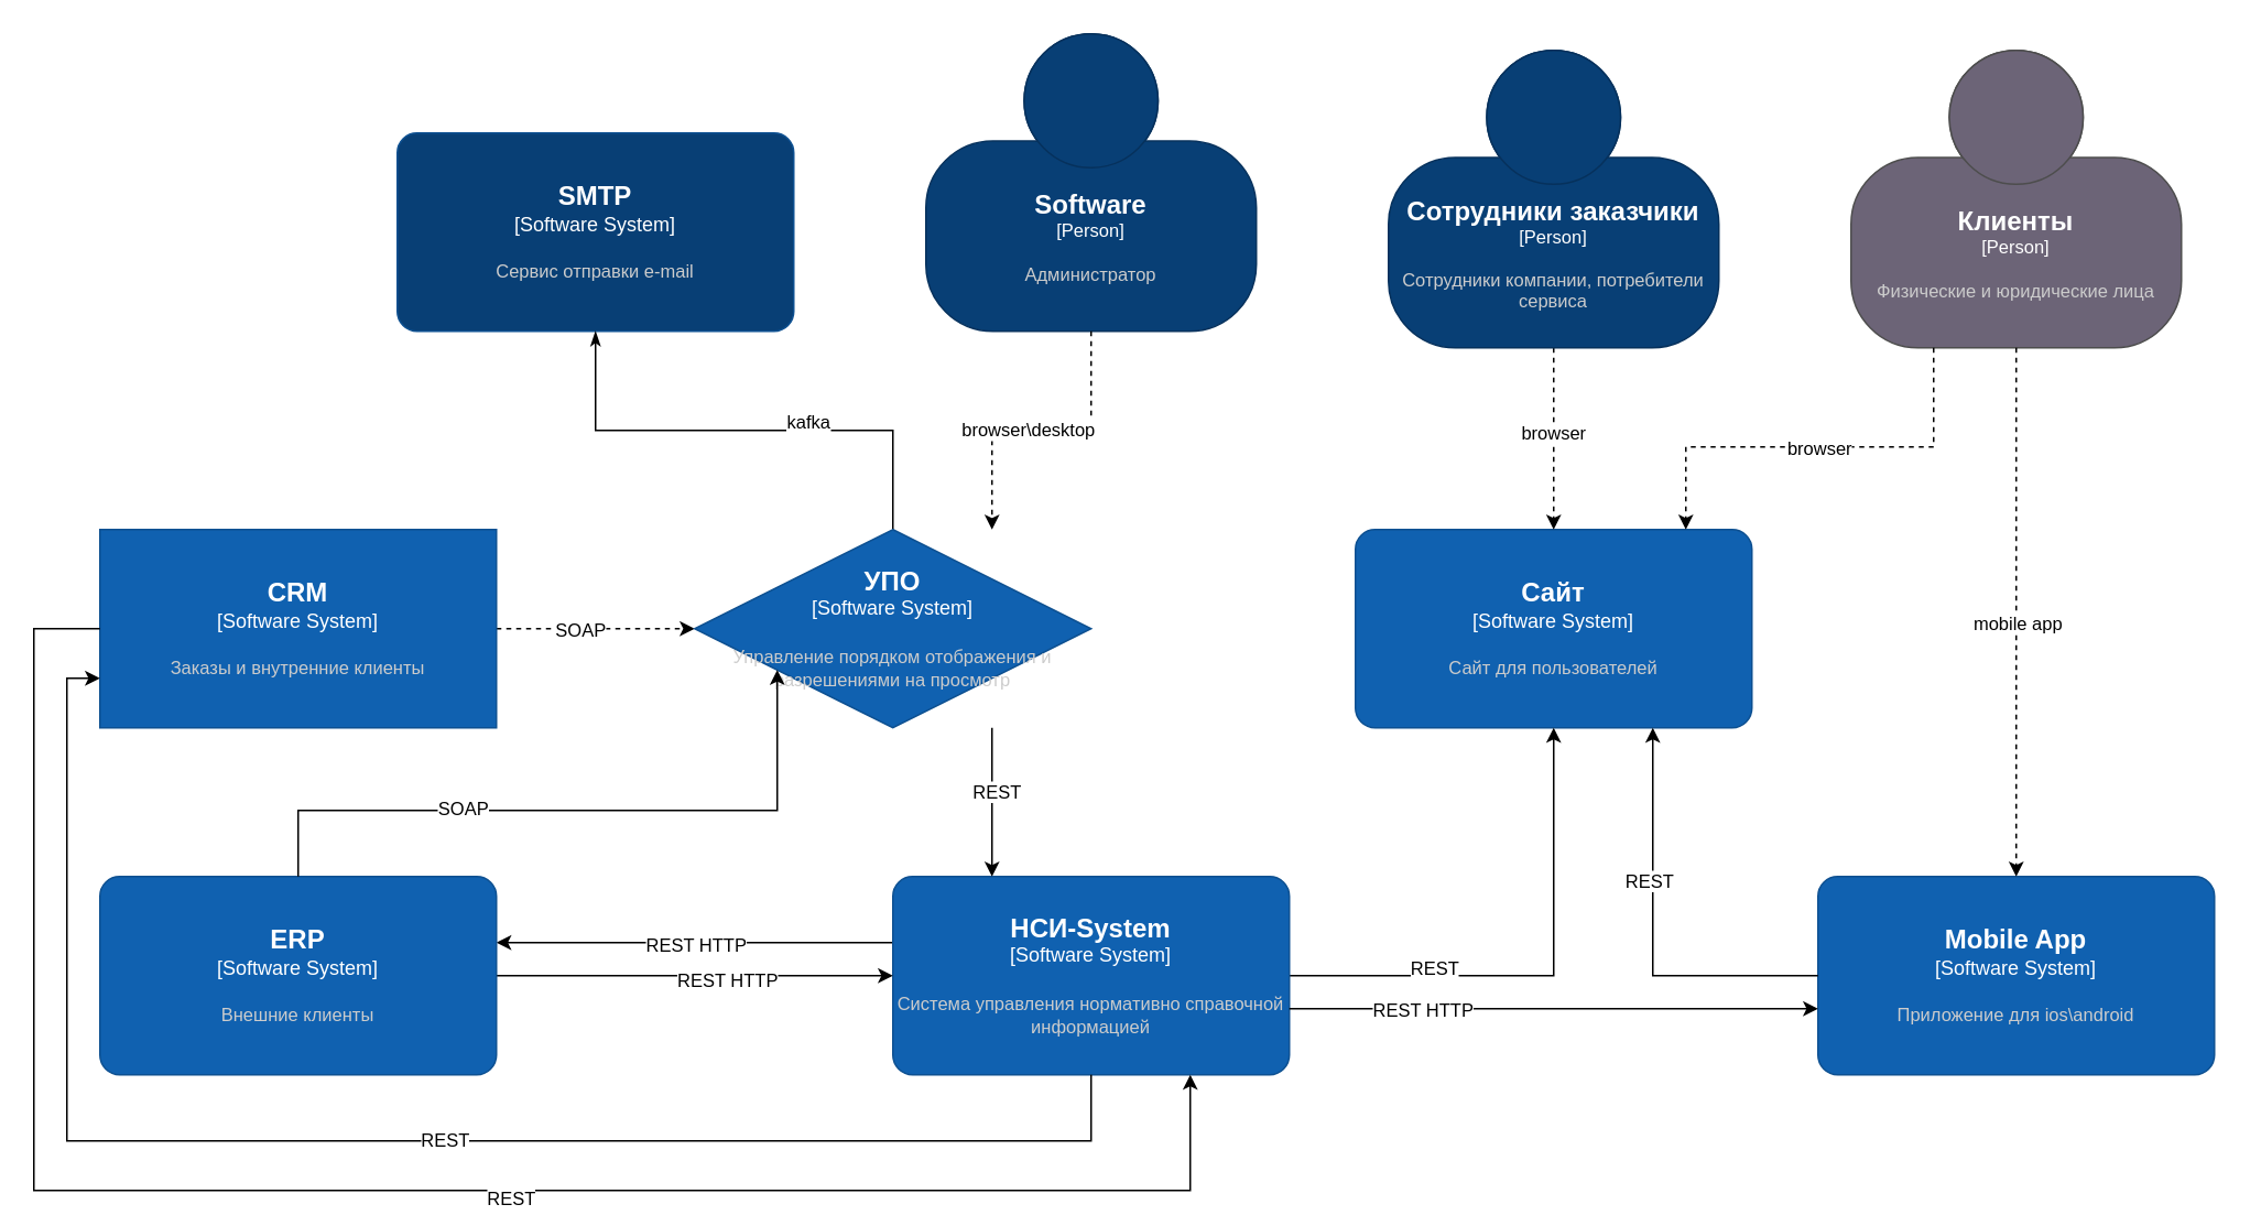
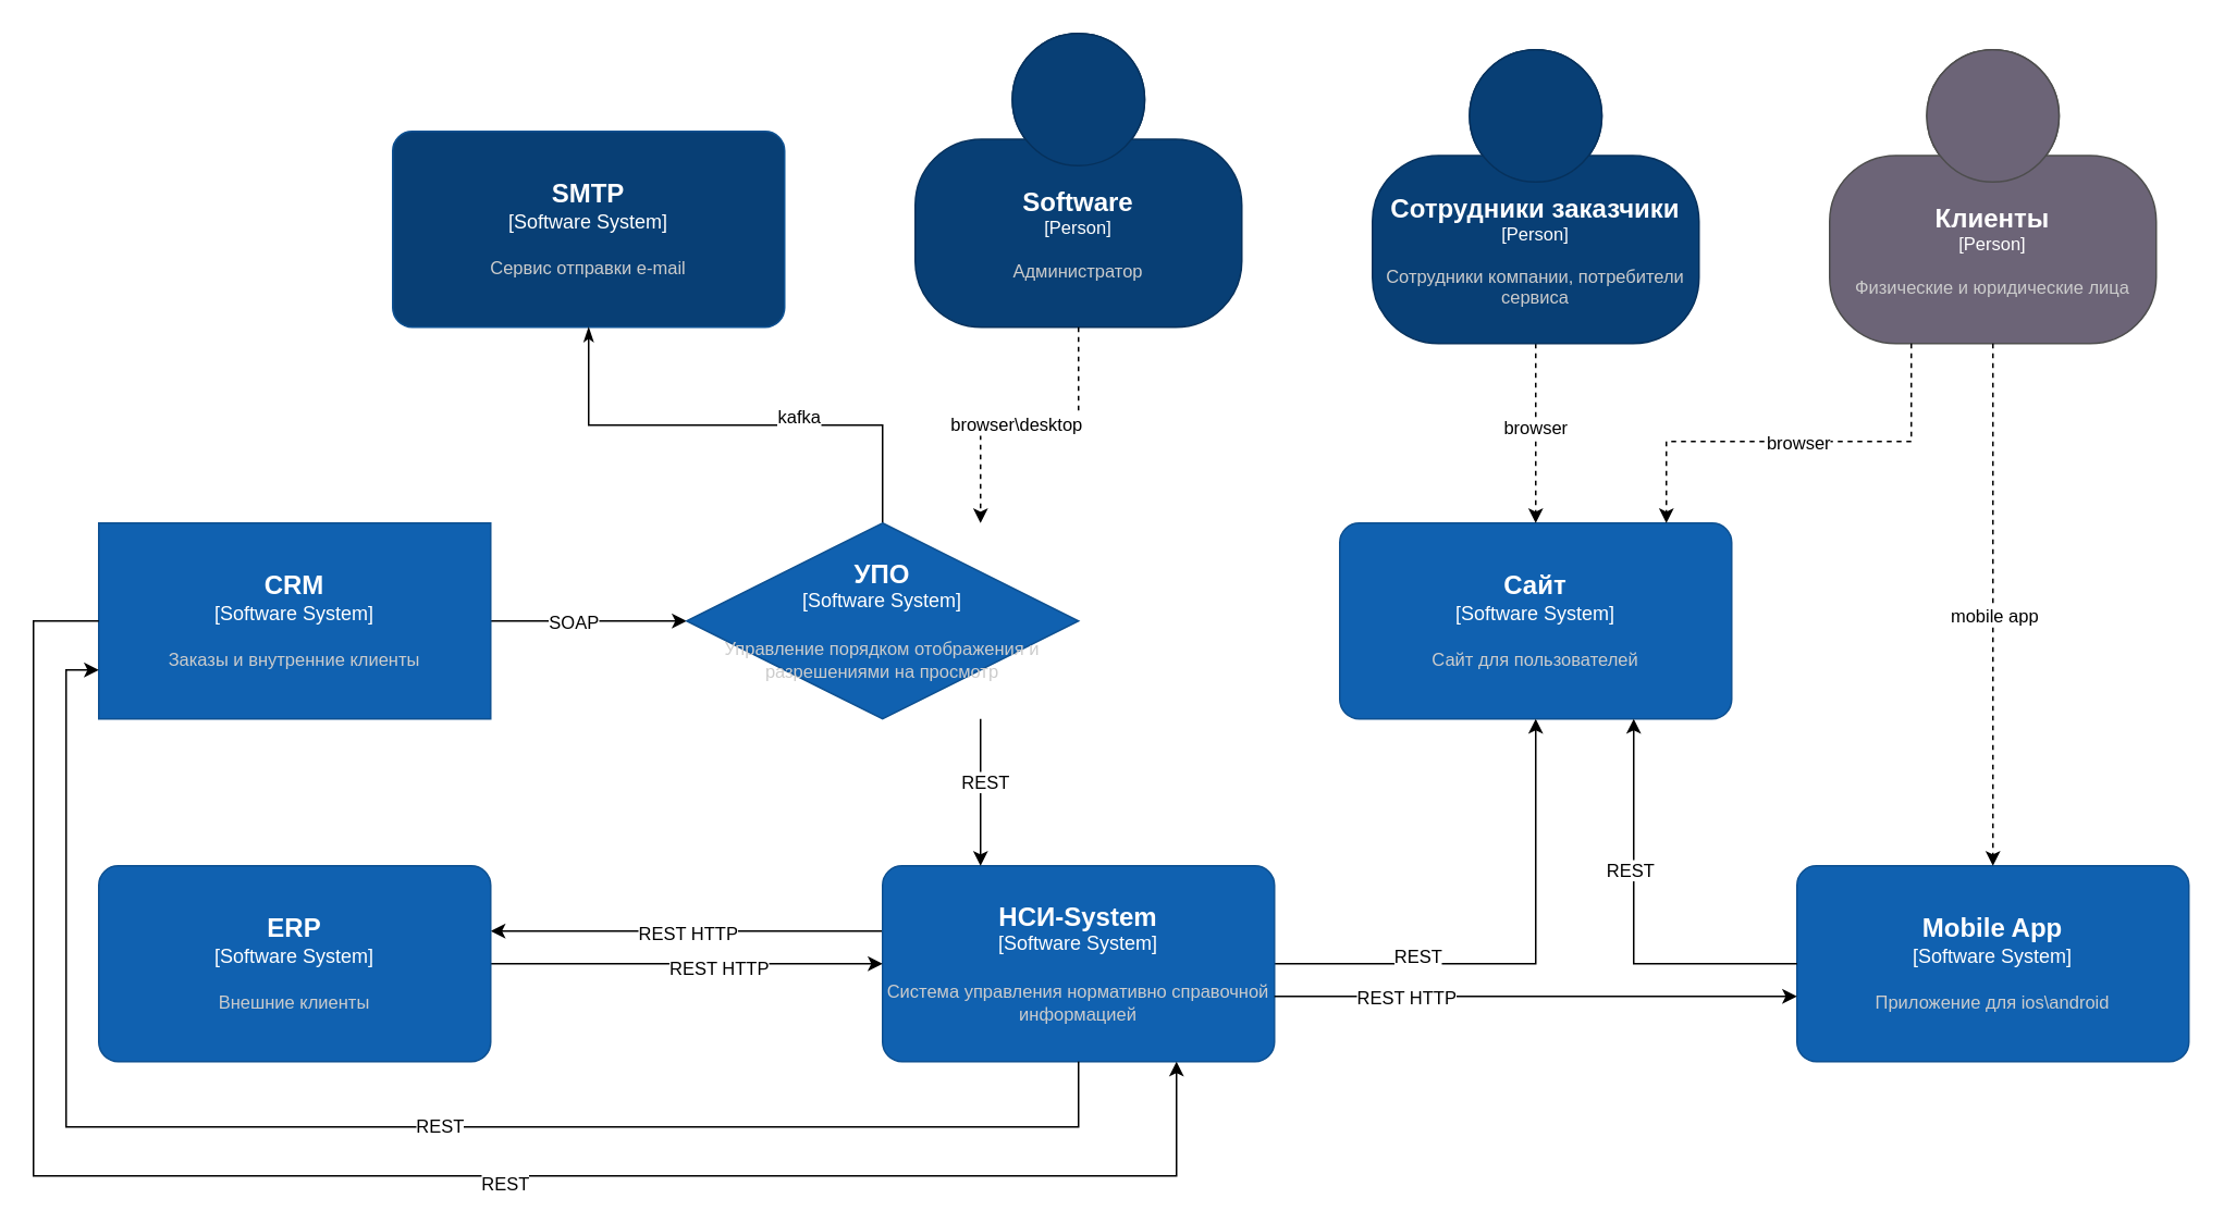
  <mxCell id="0" />
  <mxCell id="1" parent="0" />
- <mxCell id="2" style="edgeStyle=orthogonalEdgeStyle;rounded=0;orthogonalLoop=1;jettySize=auto;html=1;dashed=1;" edge="1" parent="1" source="4" target="28"><mxGeometry relative="1" as="geometry" /></mxCell>
+ <mxCell id="2" style="edgeStyle=orthogonalEdgeStyle;rounded=0;orthogonalLoop=1;jettySize=auto;html=1;" edge="1" parent="1" source="4" target="28"><mxGeometry relative="1" as="geometry" /></mxCell>
  <mxCell id="3" value="SOAP" style="edgeLabel;html=1;align=center;verticalAlign=middle;resizable=0;points=[];numbered=0;" vertex="1" connectable="0" parent="2"><mxGeometry x="-0.356" y="1" relative="1" as="geometry"><mxPoint x="11" y="1" as="offset" /></mxGeometry></mxCell>
  <mxCell id="4" value="&lt;font style=&quot;font-size: 16px&quot;&gt;&lt;b&gt;CRM&lt;/b&gt;&lt;/font&gt;&lt;div&gt;[Software System]&lt;/div&gt;&lt;br&gt;&lt;div&gt;&lt;font style=&quot;font-size: 11px&quot;&gt;&lt;font color=&quot;#cccccc&quot;&gt;Заказы и внутренние клиенты&lt;/font&gt;&lt;/div&gt;" style="whiteSpace=wrap;html=1;labelBackgroundColor=none;fillColor=#1061B0;fontColor=#ffffff;align=center;arcSize=10;strokeColor=#0D5091;metaEdit=1;resizable=0;points=[[0.25,0,0],[0.5,0,0],[0.75,0,0],[1,0.25,0],[1,0.5,0],[1,0.75,0],[0.75,1,0],[0.5,1,0],[0.25,1,0],[0,0.75,0],[0,0.5,0],[0,0.25,0]];rounded=0;" parent="1" vertex="1"><mxGeometry x="60" y="320" width="240" height="120" as="geometry" /></mxCell>
  <mxCell id="5" value="&lt;font style=&quot;font-size: 16px&quot;&gt;&lt;b&gt;Сайт&lt;/b&gt;&lt;/font&gt;&lt;div&gt;[Software System]&lt;/div&gt;&lt;br&gt;&lt;div&gt;&lt;font style=&quot;font-size: 11px&quot;&gt;&lt;font color=&quot;#cccccc&quot;&gt;Сайт для пользователей&lt;/font&gt;&lt;/div&gt;" style="rounded=1;whiteSpace=wrap;html=1;labelBackgroundColor=none;fillColor=#1061B0;fontColor=#ffffff;align=center;arcSize=10;strokeColor=#0D5091;metaEdit=1;resizable=0;points=[[0.25,0,0],[0.5,0,0],[0.75,0,0],[1,0.25,0],[1,0.5,0],[1,0.75,0],[0.75,1,0],[0.5,1,0],[0.25,1,0],[0,0.75,0],[0,0.5,0],[0,0.25,0]];" parent="1" vertex="1"><mxGeometry x="820" y="320" width="240" height="120" as="geometry" /></mxCell>
  <mxCell id="6" style="edgeStyle=orthogonalEdgeStyle;rounded=0;orthogonalLoop=1;jettySize=auto;html=1;" edge="1" parent="1" source="10" target="5"><mxGeometry relative="1" as="geometry" /></mxCell>
  <mxCell id="7" value="REST" style="edgeLabel;html=1;align=center;verticalAlign=middle;resizable=0;points=[];numbered=0;" vertex="1" connectable="0" parent="6"><mxGeometry x="-0.438" y="5" relative="1" as="geometry"><mxPoint as="offset" /></mxGeometry></mxCell>
  <mxCell id="8" style="edgeStyle=orthogonalEdgeStyle;rounded=0;orthogonalLoop=1;jettySize=auto;html=1;" edge="1" parent="1" source="10" target="13"><mxGeometry relative="1" as="geometry"><Array as="points"><mxPoint x="420" y="570" /><mxPoint x="420" y="570" /></Array></mxGeometry></mxCell>
  <mxCell id="9" value="REST HTTP" style="edgeLabel;html=1;align=center;verticalAlign=middle;resizable=0;points=[];numbered=0;" vertex="1" connectable="0" parent="8"><mxGeometry y="1" relative="1" as="geometry"><mxPoint as="offset" /></mxGeometry></mxCell>
  <mxCell id="10" value="&lt;font style=&quot;font-size: 16px&quot;&gt;&lt;b&gt;НСИ-System&lt;/b&gt;&lt;/font&gt;&lt;div&gt;[Software System]&lt;/div&gt;&lt;br&gt;&lt;div&gt;&lt;font style=&quot;font-size: 11px&quot;&gt;&lt;font color=&quot;#cccccc&quot;&gt;Система управления нормативно справочной информацией&lt;/font&gt;&lt;/div&gt;" style="rounded=1;whiteSpace=wrap;html=1;labelBackgroundColor=none;fillColor=#1061B0;fontColor=#ffffff;align=center;arcSize=10;strokeColor=#0D5091;metaEdit=1;resizable=0;points=[[0.25,0,0],[0.5,0,0],[0.75,0,0],[1,0.25,0],[1,0.5,0],[1,0.75,0],[0.75,1,0],[0.5,1,0],[0.25,1,0],[0,0.75,0],[0,0.5,0],[0,0.25,0]];" parent="1" vertex="1"><mxGeometry x="540" y="530" width="240" height="120" as="geometry" /></mxCell>
  <mxCell id="11" style="edgeStyle=orthogonalEdgeStyle;rounded=0;orthogonalLoop=1;jettySize=auto;html=1;" edge="1" parent="1" source="13" target="10"><mxGeometry relative="1" as="geometry" /></mxCell>
  <mxCell id="12" value="REST HTTP" style="edgeLabel;html=1;align=center;verticalAlign=middle;resizable=0;points=[];numbered=0;" vertex="1" connectable="0" parent="11"><mxGeometry x="0.156" y="-2" relative="1" as="geometry"><mxPoint as="offset" /></mxGeometry></mxCell>
  <mxCell id="13" value="&lt;font style=&quot;font-size: 16px&quot;&gt;&lt;b&gt;ERP&lt;/b&gt;&lt;/font&gt;&lt;div&gt;[Software System]&lt;/div&gt;&lt;br&gt;&lt;div&gt;&lt;font style=&quot;font-size: 11px&quot;&gt;&lt;font color=&quot;#cccccc&quot;&gt;Внешние клиенты&lt;/font&gt;&lt;/div&gt;" style="rounded=1;whiteSpace=wrap;html=1;labelBackgroundColor=none;fillColor=#1061B0;fontColor=#ffffff;align=center;arcSize=10;strokeColor=#0D5091;metaEdit=1;resizable=0;points=[[0.25,0,0],[0.5,0,0],[0.75,0,0],[1,0.25,0],[1,0.5,0],[1,0.75,0],[0.75,1,0],[0.5,1,0],[0.25,1,0],[0,0.75,0],[0,0.5,0],[0,0.25,0]];" parent="1" vertex="1"><mxGeometry x="60" y="530" width="240" height="120" as="geometry" /></mxCell>
  <mxCell id="14" value="&lt;font style=&quot;font-size: 16px&quot;&gt;&lt;b&gt;SMTP&lt;/b&gt;&lt;/font&gt;&lt;div&gt;[Software System]&lt;/div&gt;&lt;br&gt;&lt;div&gt;&lt;font style=&quot;font-size: 11px&quot;&gt;&lt;font color=&quot;#cccccc&quot;&gt;Сервис отправки e-mail&lt;/font&gt;&lt;/div&gt;" style="rounded=1;whiteSpace=wrap;html=1;labelBackgroundColor=none;fillColor=#083f75;fontColor=#ffffff;align=center;arcSize=10;strokeColor=#0D5091;metaEdit=1;resizable=0;points=[[0.25,0,0],[0.5,0,0],[0.75,0,0],[1,0.25,0],[1,0.5,0],[1,0.75,0],[0.75,1,0],[0.5,1,0],[0.25,1,0],[0,0.75,0],[0,0.5,0],[0,0.25,0]];" vertex="1" parent="1"><mxGeometry x="240" y="80" width="240" height="120" as="geometry" /></mxCell>
  <mxCell id="15" style="edgeStyle=orthogonalEdgeStyle;rounded=0;orthogonalLoop=1;jettySize=auto;html=1;dashed=1;" edge="1" parent="1" source="17" target="5"><mxGeometry relative="1" as="geometry" /></mxCell>
  <mxCell id="16" value="browser" style="edgeLabel;html=1;align=center;verticalAlign=middle;resizable=0;points=[];numbered=0;" vertex="1" connectable="0" parent="15"><mxGeometry x="-0.079" y="-1" relative="1" as="geometry"><mxPoint as="offset" /></mxGeometry></mxCell>
  <mxCell id="17" value="&lt;font style=&quot;font-size: 16px&quot;&gt;&lt;b&gt;Сотрудники заказчики&lt;/b&gt;&lt;/font&gt;&lt;div&gt;[Person]&lt;/div&gt;&lt;br&gt;&lt;div&gt;&lt;font style=&quot;font-size: 11px&quot;&gt;&lt;font color=&quot;#cccccc&quot;&gt;Сотрудники компании, потребители сервиса&lt;/font&gt;&lt;/div&gt;" style="html=1;fontSize=11;dashed=0;whiteSpace=wrap;fillColor=#083F75;strokeColor=#06315C;fontColor=#ffffff;shape=mxgraph.c4.person2;align=center;metaEdit=1;points=[[0.5,0,0],[1,0.5,0],[1,0.75,0],[0.75,1,0],[0.5,1,0],[0.25,1,0],[0,0.75,0],[0,0.5,0]];resizable=0;" vertex="1" parent="1"><mxGeometry x="840" y="30" width="200" height="180" as="geometry" /></mxCell>
  <mxCell id="18" value="&lt;font style=&quot;font-size: 16px&quot;&gt;&lt;b&gt;Клиенты&lt;/b&gt;&lt;/font&gt;&lt;div&gt;[Person]&lt;/div&gt;&lt;br&gt;&lt;div&gt;&lt;font style=&quot;font-size: 11px&quot;&gt;&lt;font color=&quot;#cccccc&quot;&gt;Физические и юридические лица&lt;/font&gt;&lt;/div&gt;" style="html=1;fontSize=11;dashed=0;whiteSpace=wrap;fillColor=#6C6477;strokeColor=#4D4D4D;fontColor=#ffffff;shape=mxgraph.c4.person2;align=center;metaEdit=1;points=[[0.5,0,0],[1,0.5,0],[1,0.75,0],[0.75,1,0],[0.5,1,0],[0.25,1,0],[0,0.75,0],[0,0.5,0]];resizable=0;" vertex="1" parent="1"><mxGeometry x="1120" y="30" width="200" height="180" as="geometry" /></mxCell>
  <mxCell id="19" value="&lt;font style=&quot;font-size: 16px&quot;&gt;&lt;b&gt;Mobile App&lt;/b&gt;&lt;/font&gt;&lt;div&gt;[Software System]&lt;/div&gt;&lt;br&gt;&lt;div&gt;&lt;font style=&quot;font-size: 11px&quot;&gt;&lt;font color=&quot;#cccccc&quot;&gt;Приложение для ios\android&lt;/font&gt;&lt;/div&gt;" style="rounded=1;whiteSpace=wrap;html=1;labelBackgroundColor=none;fillColor=#1061B0;fontColor=#ffffff;align=center;arcSize=10;strokeColor=#0D5091;metaEdit=1;resizable=0;points=[[0.25,0,0],[0.5,0,0],[0.75,0,0],[1,0.25,0],[1,0.5,0],[1,0.75,0],[0.75,1,0],[0.5,1,0],[0.25,1,0],[0,0.75,0],[0,0.5,0],[0,0.25,0]];" vertex="1" parent="1"><mxGeometry x="1100" y="530" width="240" height="120" as="geometry" /></mxCell>
  <mxCell id="20" value="" style="endArrow=classic;html=1;rounded=0;dashed=1;" edge="1" parent="1" source="18" target="19"><mxGeometry width="50" height="50" relative="1" as="geometry"><mxPoint x="910" y="280" as="sourcePoint" /><mxPoint x="960" y="230" as="targetPoint" /></mxGeometry></mxCell>
  <mxCell id="21" value="mobile app" style="edgeLabel;html=1;align=center;verticalAlign=middle;resizable=0;points=[];numbered=0;" vertex="1" connectable="0" parent="20"><mxGeometry x="0.037" relative="1" as="geometry"><mxPoint as="offset" /></mxGeometry></mxCell>
  <mxCell id="22" value="" style="endArrow=classic;html=1;rounded=0;dashed=1;edgeStyle=orthogonalEdgeStyle;" edge="1" parent="1" source="18" target="5"><mxGeometry width="50" height="50" relative="1" as="geometry"><mxPoint x="1320" y="360" as="sourcePoint" /><mxPoint x="1370" y="310" as="targetPoint" /><Array as="points"><mxPoint x="1170" y="270" /><mxPoint x="1020" y="270" /></Array></mxGeometry></mxCell>
  <mxCell id="23" value="browser" style="edgeLabel;html=1;align=center;verticalAlign=middle;resizable=0;points=[];allowArrows=1;numbered=0;" vertex="1" connectable="0" parent="22"><mxGeometry x="0.083" relative="1" as="geometry"><mxPoint x="11" as="offset" /></mxGeometry></mxCell>
  <mxCell id="24" style="edgeStyle=orthogonalEdgeStyle;rounded=0;orthogonalLoop=1;jettySize=auto;html=1;entryX=0;entryY=0.5;entryDx=0;entryDy=0;entryPerimeter=0;" edge="1" parent="1"><mxGeometry relative="1" as="geometry"><mxPoint x="780" y="610" as="sourcePoint" /><mxPoint x="1100" y="610" as="targetPoint" /></mxGeometry></mxCell>
  <mxCell id="25" value="REST HTTP" style="edgeLabel;html=1;align=center;verticalAlign=middle;resizable=0;points=[];numbered=0;" vertex="1" connectable="0" parent="24"><mxGeometry x="-0.635" y="1" relative="1" as="geometry"><mxPoint x="22" y="1" as="offset" /></mxGeometry></mxCell>
  <mxCell id="26" style="edgeStyle=orthogonalEdgeStyle;rounded=0;orthogonalLoop=1;jettySize=auto;html=1;strokeWidth=1;endArrow=classicThin;endFill=1;" edge="1" parent="1" source="28" target="14"><mxGeometry relative="1" as="geometry" /></mxCell>
  <mxCell id="27" value="kafka" style="edgeLabel;html=1;align=center;verticalAlign=middle;resizable=0;points=[];numbered=0;" vertex="1" connectable="0" parent="26"><mxGeometry x="-0.22" y="5" relative="1" as="geometry"><mxPoint x="5" y="-11" as="offset" /></mxGeometry></mxCell>
  <mxCell id="28" value="&lt;font style=&quot;font-size: 16px&quot;&gt;&lt;b&gt;УПО&lt;/b&gt;&lt;/font&gt;&lt;div&gt;[Software System]&lt;/div&gt;&lt;br&gt;&lt;div&gt;&lt;font style=&quot;font-size: 11px&quot;&gt;&lt;font color=&quot;#cccccc&quot;&gt;Управление порядком отображения и разрешениями на просмотр&lt;/font&gt;&lt;/div&gt;" style="rhombus;whiteSpace=wrap;html=1;labelBackgroundColor=none;fillColor=#1061B0;fontColor=#ffffff;align=center;arcSize=10;strokeColor=#0D5091;metaEdit=1;resizable=0;points=[[0.25,0,0],[0.5,0,0],[0.75,0,0],[1,0.25,0],[1,0.5,0],[1,0.75,0],[0.75,1,0],[0.5,1,0],[0.25,1,0],[0,0.75,0],[0,0.5,0],[0,0.25,0]];" vertex="1" parent="1"><mxGeometry x="420" y="320" width="240" height="120" as="geometry" /></mxCell>
  <mxCell id="29" style="edgeStyle=orthogonalEdgeStyle;rounded=0;orthogonalLoop=1;jettySize=auto;html=1;entryX=0;entryY=0.75;entryDx=0;entryDy=0;entryPerimeter=0;" edge="1" parent="1" source="10" target="4"><mxGeometry relative="1" as="geometry"><Array as="points"><mxPoint x="660" y="690" /><mxPoint x="40" y="690" /><mxPoint x="40" y="410" /></Array></mxGeometry></mxCell>
  <mxCell id="30" value="REST" style="edgeLabel;html=1;align=center;verticalAlign=middle;resizable=0;points=[];numbered=0;" vertex="1" connectable="0" parent="29"><mxGeometry x="-0.1" y="-1" relative="1" as="geometry"><mxPoint as="offset" /></mxGeometry></mxCell>
  <mxCell id="31" style="edgeStyle=orthogonalEdgeStyle;rounded=0;orthogonalLoop=1;jettySize=auto;html=1;entryX=0.75;entryY=1;entryDx=0;entryDy=0;entryPerimeter=0;" edge="1" parent="1" source="4" target="10"><mxGeometry relative="1" as="geometry"><Array as="points"><mxPoint x="20" y="380" /><mxPoint x="20" y="720" /><mxPoint x="720" y="720" /></Array></mxGeometry></mxCell>
  <mxCell id="32" value="REST" style="edgeLabel;html=1;align=center;verticalAlign=middle;resizable=0;points=[];numbered=0;" vertex="1" connectable="0" parent="31"><mxGeometry x="0.162" y="-4" relative="1" as="geometry"><mxPoint as="offset" /></mxGeometry></mxCell>
- <mxCell id="33" style="edgeStyle=orthogonalEdgeStyle;rounded=0;orthogonalLoop=1;jettySize=auto;html=1;" edge="1" parent="1" source="13" target="28"><mxGeometry relative="1" as="geometry"><Array as="points"><mxPoint x="180" y="490" /><mxPoint x="470" y="490" /></Array></mxGeometry></mxCell>
- <mxCell id="34" value="SOAP" style="edgeLabel;html=1;align=center;verticalAlign=middle;resizable=0;points=[];numbered=0;" vertex="1" connectable="0" parent="33"><mxGeometry x="-0.33" y="2" relative="1" as="geometry"><mxPoint as="offset" /></mxGeometry></mxCell>
  <mxCell id="35" value="&lt;font style=&quot;font-size: 16px&quot;&gt;&lt;b&gt;Software&lt;/b&gt;&lt;/font&gt;&lt;div&gt;[Person]&lt;/div&gt;&lt;br&gt;&lt;div&gt;&lt;font style=&quot;font-size: 11px&quot;&gt;&lt;font color=&quot;#cccccc&quot;&gt;Администратор&lt;/font&gt;&lt;/div&gt;" style="html=1;fontSize=11;dashed=0;whiteSpace=wrap;fillColor=#083F75;strokeColor=#06315C;fontColor=#ffffff;shape=mxgraph.c4.person2;align=center;metaEdit=1;points=[[0.5,0,0],[1,0.5,0],[1,0.75,0],[0.75,1,0],[0.5,1,0],[0.25,1,0],[0,0.75,0],[0,0.5,0]];resizable=0;" vertex="1" parent="1"><mxGeometry x="560" y="20" width="200" height="180" as="geometry" /></mxCell>
  <mxCell id="36" style="edgeStyle=orthogonalEdgeStyle;rounded=0;orthogonalLoop=1;jettySize=auto;html=1;entryX=0.75;entryY=0;entryDx=0;entryDy=0;entryPerimeter=0;dashed=1;" edge="1" parent="1" source="35" target="28"><mxGeometry relative="1" as="geometry" /></mxCell>
  <mxCell id="37" value="browser\desktop" style="edgeLabel;html=1;align=center;verticalAlign=middle;resizable=0;points=[];numbered=0;" vertex="1" connectable="0" parent="36"><mxGeometry x="0.095" y="-1" relative="1" as="geometry"><mxPoint as="offset" /></mxGeometry></mxCell>
  <mxCell id="38" style="edgeStyle=orthogonalEdgeStyle;rounded=0;orthogonalLoop=1;jettySize=auto;html=1;exitX=0.75;exitY=1;exitDx=0;exitDy=0;exitPerimeter=0;entryX=0.25;entryY=0;entryDx=0;entryDy=0;entryPerimeter=0;" edge="1" parent="1" source="28" target="10"><mxGeometry relative="1" as="geometry" /></mxCell>
  <mxCell id="39" value="REST" style="edgeLabel;html=1;align=center;verticalAlign=middle;resizable=0;points=[];numbered=0;" vertex="1" connectable="0" parent="38"><mxGeometry x="-0.126" y="2" relative="1" as="geometry"><mxPoint y="-1" as="offset" /></mxGeometry></mxCell>
  <mxCell id="40" style="edgeStyle=orthogonalEdgeStyle;rounded=0;orthogonalLoop=1;jettySize=auto;html=1;entryX=0.75;entryY=1;entryDx=0;entryDy=0;entryPerimeter=0;" edge="1" parent="1" source="19" target="5"><mxGeometry relative="1" as="geometry" /></mxCell>
  <mxCell id="41" value="REST" style="edgeLabel;html=1;align=center;verticalAlign=middle;resizable=0;points=[];numbered=0;" vertex="1" connectable="0" parent="40"><mxGeometry x="0.263" y="3" relative="1" as="geometry"><mxPoint as="offset" /></mxGeometry></mxCell>
